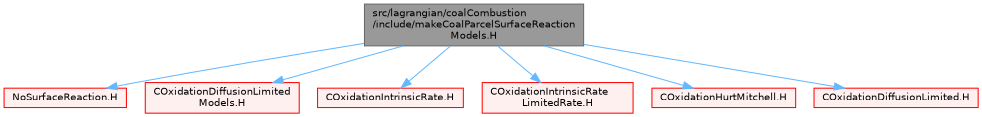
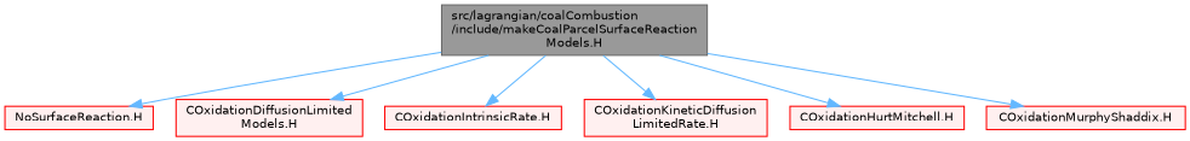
  digraph {
    node [color=red fillcolor="#FFF0F0" fontname=Helvetica fontsize=10 shape=box style=filled]
    edge [color=steelblue1 fontname=Helvetica fontsize=10 labelfontname=Helvetica labelfontsize=10 style=solid]
    n1 [color=gray40 fillcolor=grey60 fontcolor=black height=0.2 label="src/lagrangian/coalCombustion\l/include/makeCoalParcelSurfaceReaction\lModels.H" width=0.4]
    n2 [height=0.2 label="NoSurfaceReaction.H" width=0.4]
    n3 [height=0.2 label="COxidationDiffusionLimited\lModels.H" width=0.4]
    n4 [height=0.2 label="COxidationIntrinsicRate.H" width=0.4]
-   n5 [height=0.2 label="COxidationIntrinsicRate\lLimitedRate.H" width=0.4]
+   n5 [height=0.2 label="COxidationKineticDiffusion\lLimitedRate.H" width=0.4]
    n6 [height=0.2 label="COxidationHurtMitchell.H" width=0.4]
-   n7 [height=0.2 label="COxidationDiffusionLimited.H" width=0.4]
+   n7 [height=0.2 label="COxidationMurphyShaddix.H" width=0.4]
    n1 -> n2
    n1 -> n3
    n1 -> n4
    n1 -> n5
    n1 -> n6
    n1 -> n7
  }
